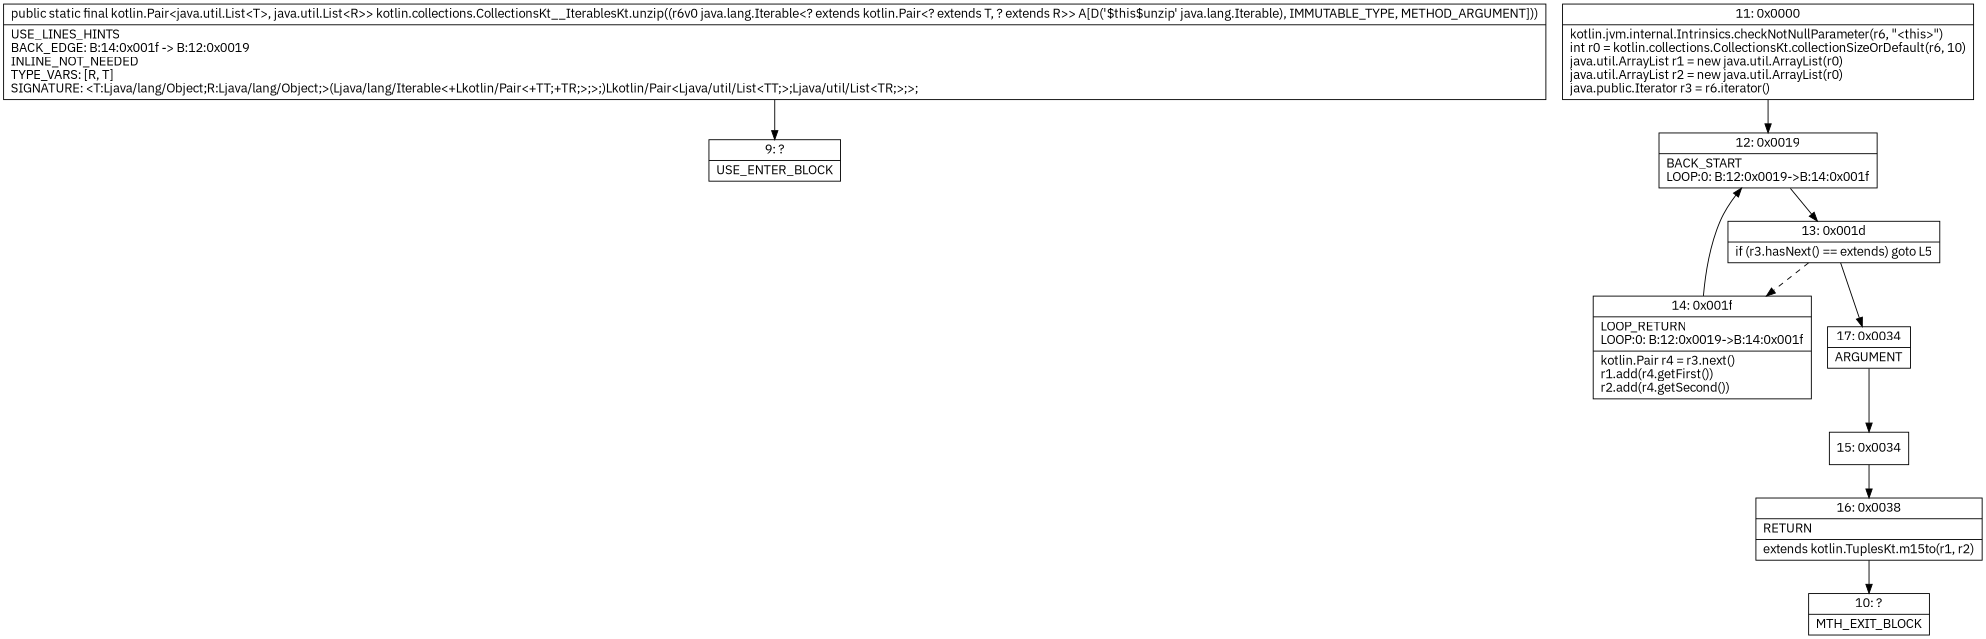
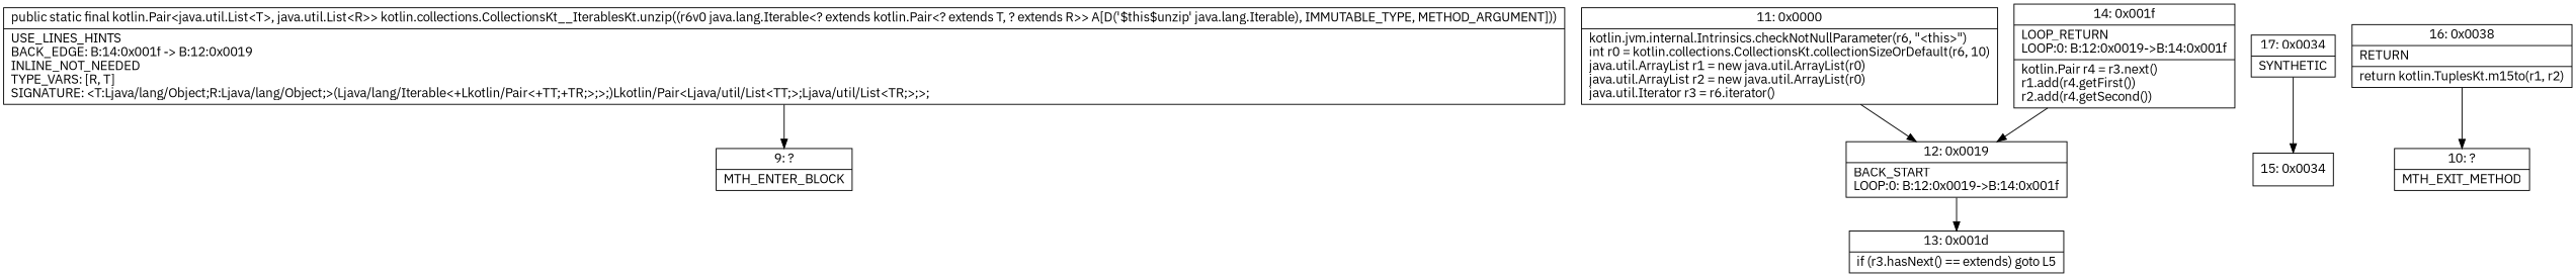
  digraph {
    fontname="IBM Plex Sans"
    node [fontname="IBM Plex Sans" shape=record]
    edge [fontname="IBM Plex Sans"]
-   n1 [label="{9\:\ ?|USE_ENTER_BLOCK\l}"]
-   n2 [label="{11\:\ 0x0000|kotlin.jvm.internal.Intrinsics.checkNotNullParameter(r6, \"\<this\>\")\lint r0 = kotlin.collections.CollectionsKt.collectionSizeOrDefault(r6, 10)\ljava.util.ArrayList r1 = new java.util.ArrayList(r0)\ljava.util.ArrayList r2 = new java.util.ArrayList(r0)\ljava.public.Iterator r3 = r6.iterator()\l}"]
+   n1 [label="{9\:\ ?|MTH_ENTER_BLOCK\l}"]
+   n2 [label="{11\:\ 0x0000|kotlin.jvm.internal.Intrinsics.checkNotNullParameter(r6, \"\<this\>\")\lint r0 = kotlin.collections.CollectionsKt.collectionSizeOrDefault(r6, 10)\ljava.util.ArrayList r1 = new java.util.ArrayList(r0)\ljava.util.ArrayList r2 = new java.util.ArrayList(r0)\ljava.util.Iterator r3 = r6.iterator()\l}"]
    n3 [label="{12\:\ 0x0019|BACK_START\lLOOP:0: B:12:0x0019\-\>B:14:0x001f\l}"]
    n4 [label="{13\:\ 0x001d|if (r3.hasNext() == extends) goto L5\l}"]
    n5 [label="{14\:\ 0x001f|LOOP_RETURN\lLOOP:0: B:12:0x0019\-\>B:14:0x001f\l|kotlin.Pair r4 = r3.next()\lr1.add(r4.getFirst())\lr2.add(r4.getSecond())\l}"]
-   n6 [label="{17\:\ 0x0034|ARGUMENT\l}"]
+   n6 [label="{17\:\ 0x0034|SYNTHETIC\l}"]
    n7 [label="{15\:\ 0x0034}"]
-   n8 [label="{16\:\ 0x0038|RETURN\l|extends kotlin.TuplesKt.m15to(r1, r2)\l}"]
-   n9 [label="{10\:\ ?|MTH_EXIT_BLOCK\l}"]
+   n8 [label="{16\:\ 0x0038|RETURN\l|return kotlin.TuplesKt.m15to(r1, r2)\l}"]
+   n9 [label="{10\:\ ?|MTH_EXIT_METHOD\l}"]
    n10 [label="{public static final kotlin.Pair\<java.util.List\<T\>, java.util.List\<R\>\> kotlin.collections.CollectionsKt__IterablesKt.unzip((r6v0 java.lang.Iterable\<? extends kotlin.Pair\<? extends T, ? extends R\>\> A[D('$this$unzip' java.lang.Iterable), IMMUTABLE_TYPE, METHOD_ARGUMENT]))  | USE_LINES_HINTS\lBACK_EDGE: B:14:0x001f \-\> B:12:0x0019\lINLINE_NOT_NEEDED\lTYPE_VARS: [R, T]\lSIGNATURE: \<T:Ljava\/lang\/Object;R:Ljava\/lang\/Object;\>(Ljava\/lang\/Iterable\<+Lkotlin\/Pair\<+TT;+TR;\>;\>;)Lkotlin\/Pair\<Ljava\/util\/List\<TT;\>;Ljava\/util\/List\<TR;\>;\>;\l}"]
    n2 -> n3
    n3 -> n4
-   n4 -> n5 [style=dashed]
-   n4 -> n6
    n5 -> n3
    n6 -> n7
-   n7 -> n8
    n8 -> n9
    n10 -> n1
  }
